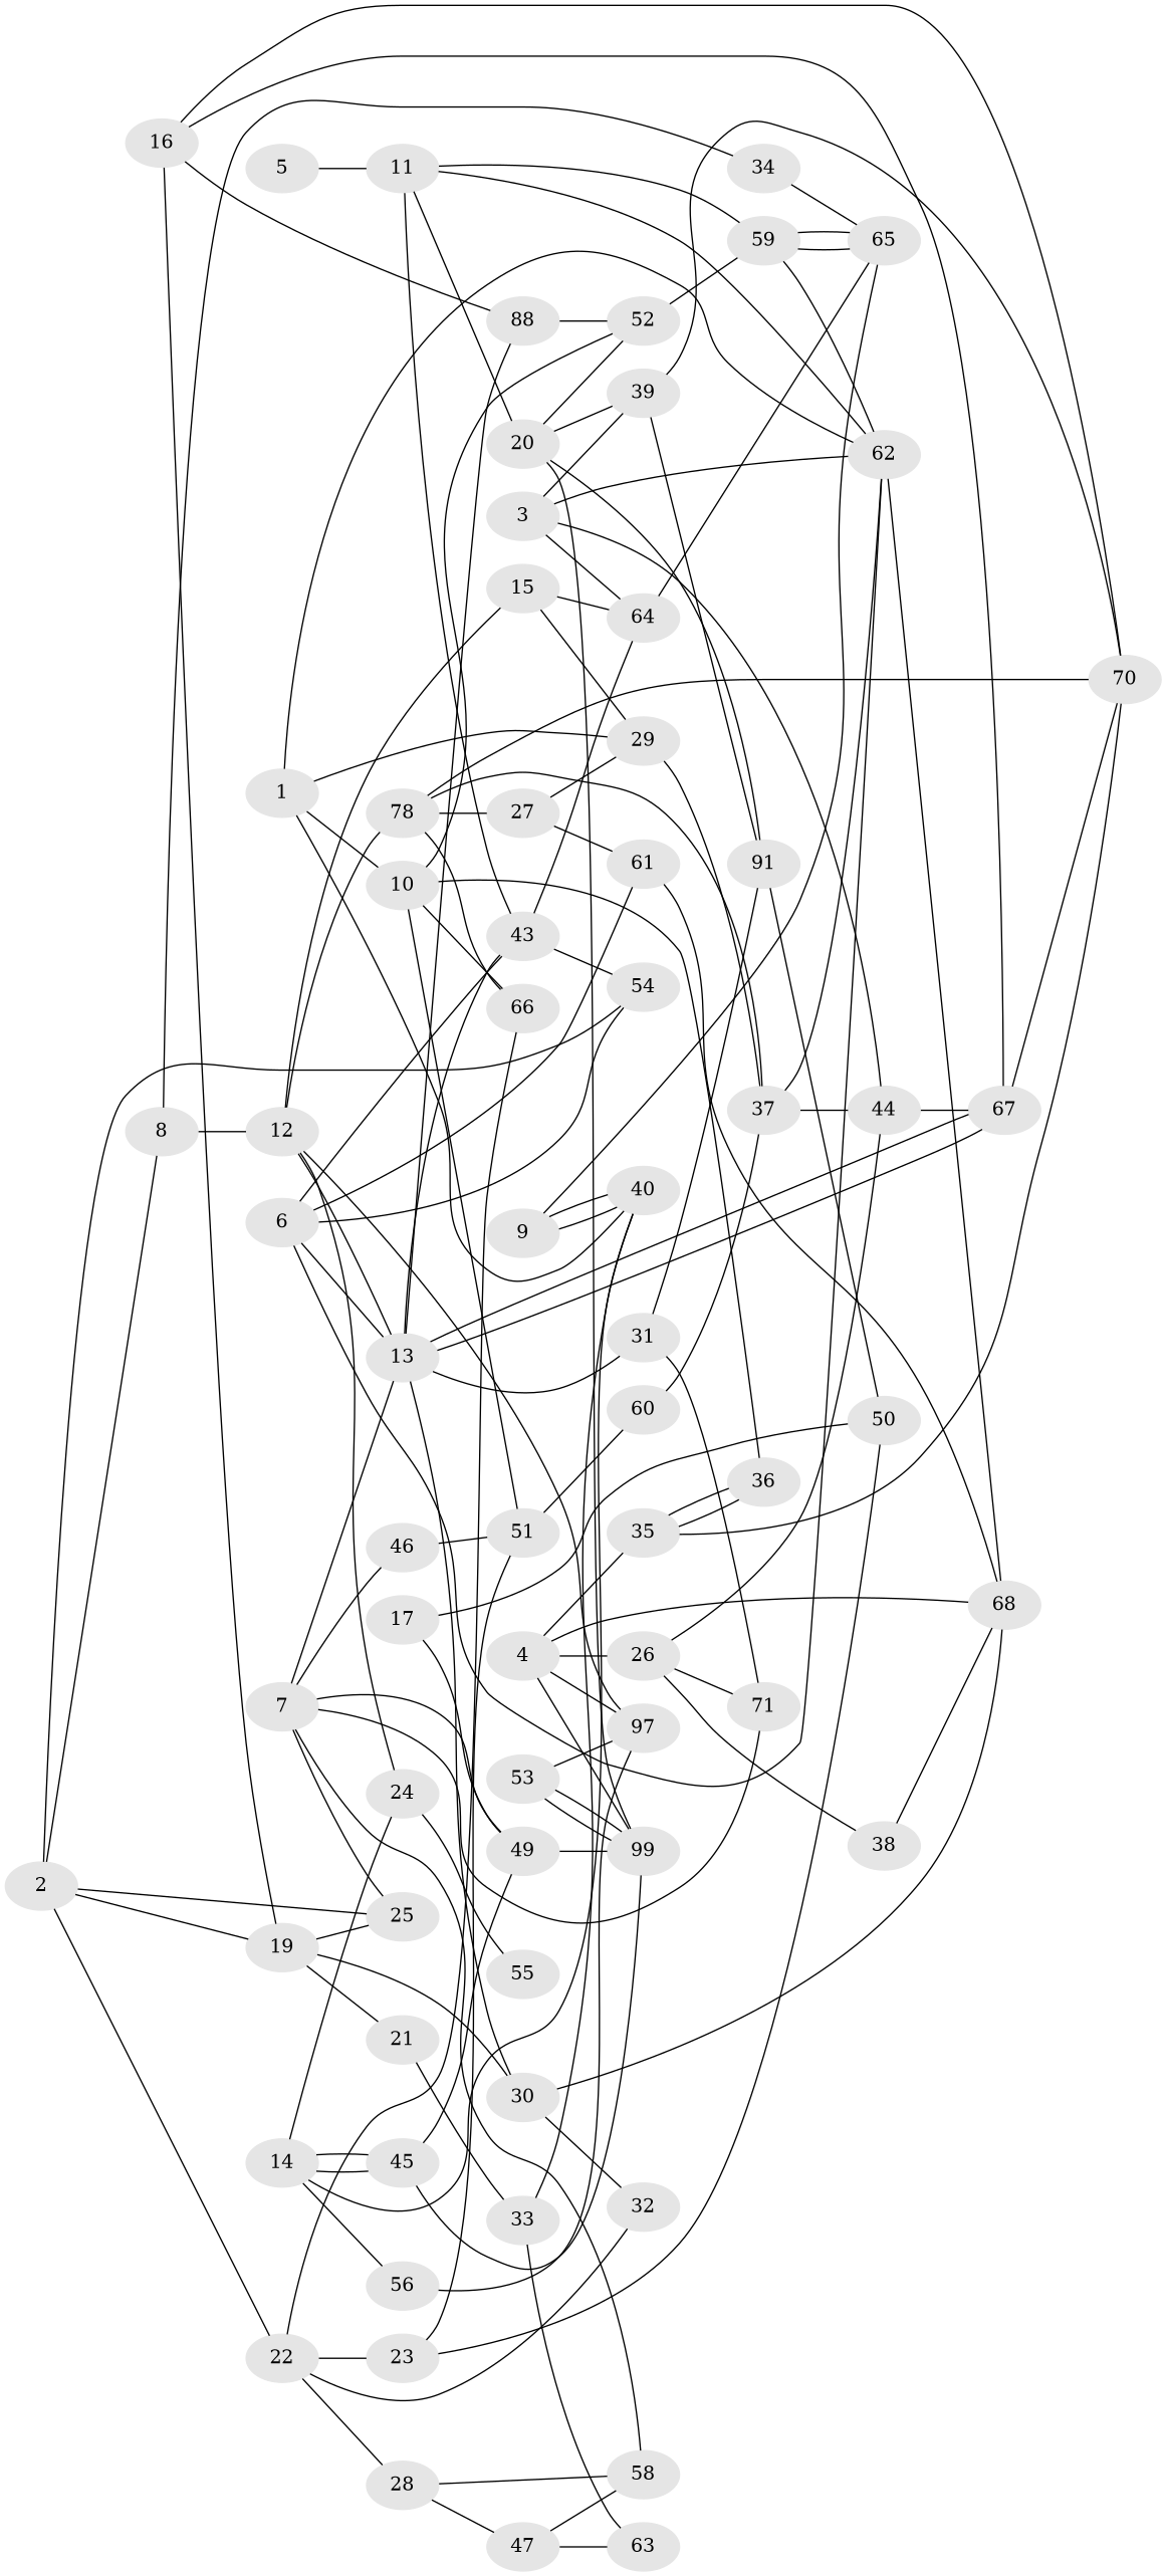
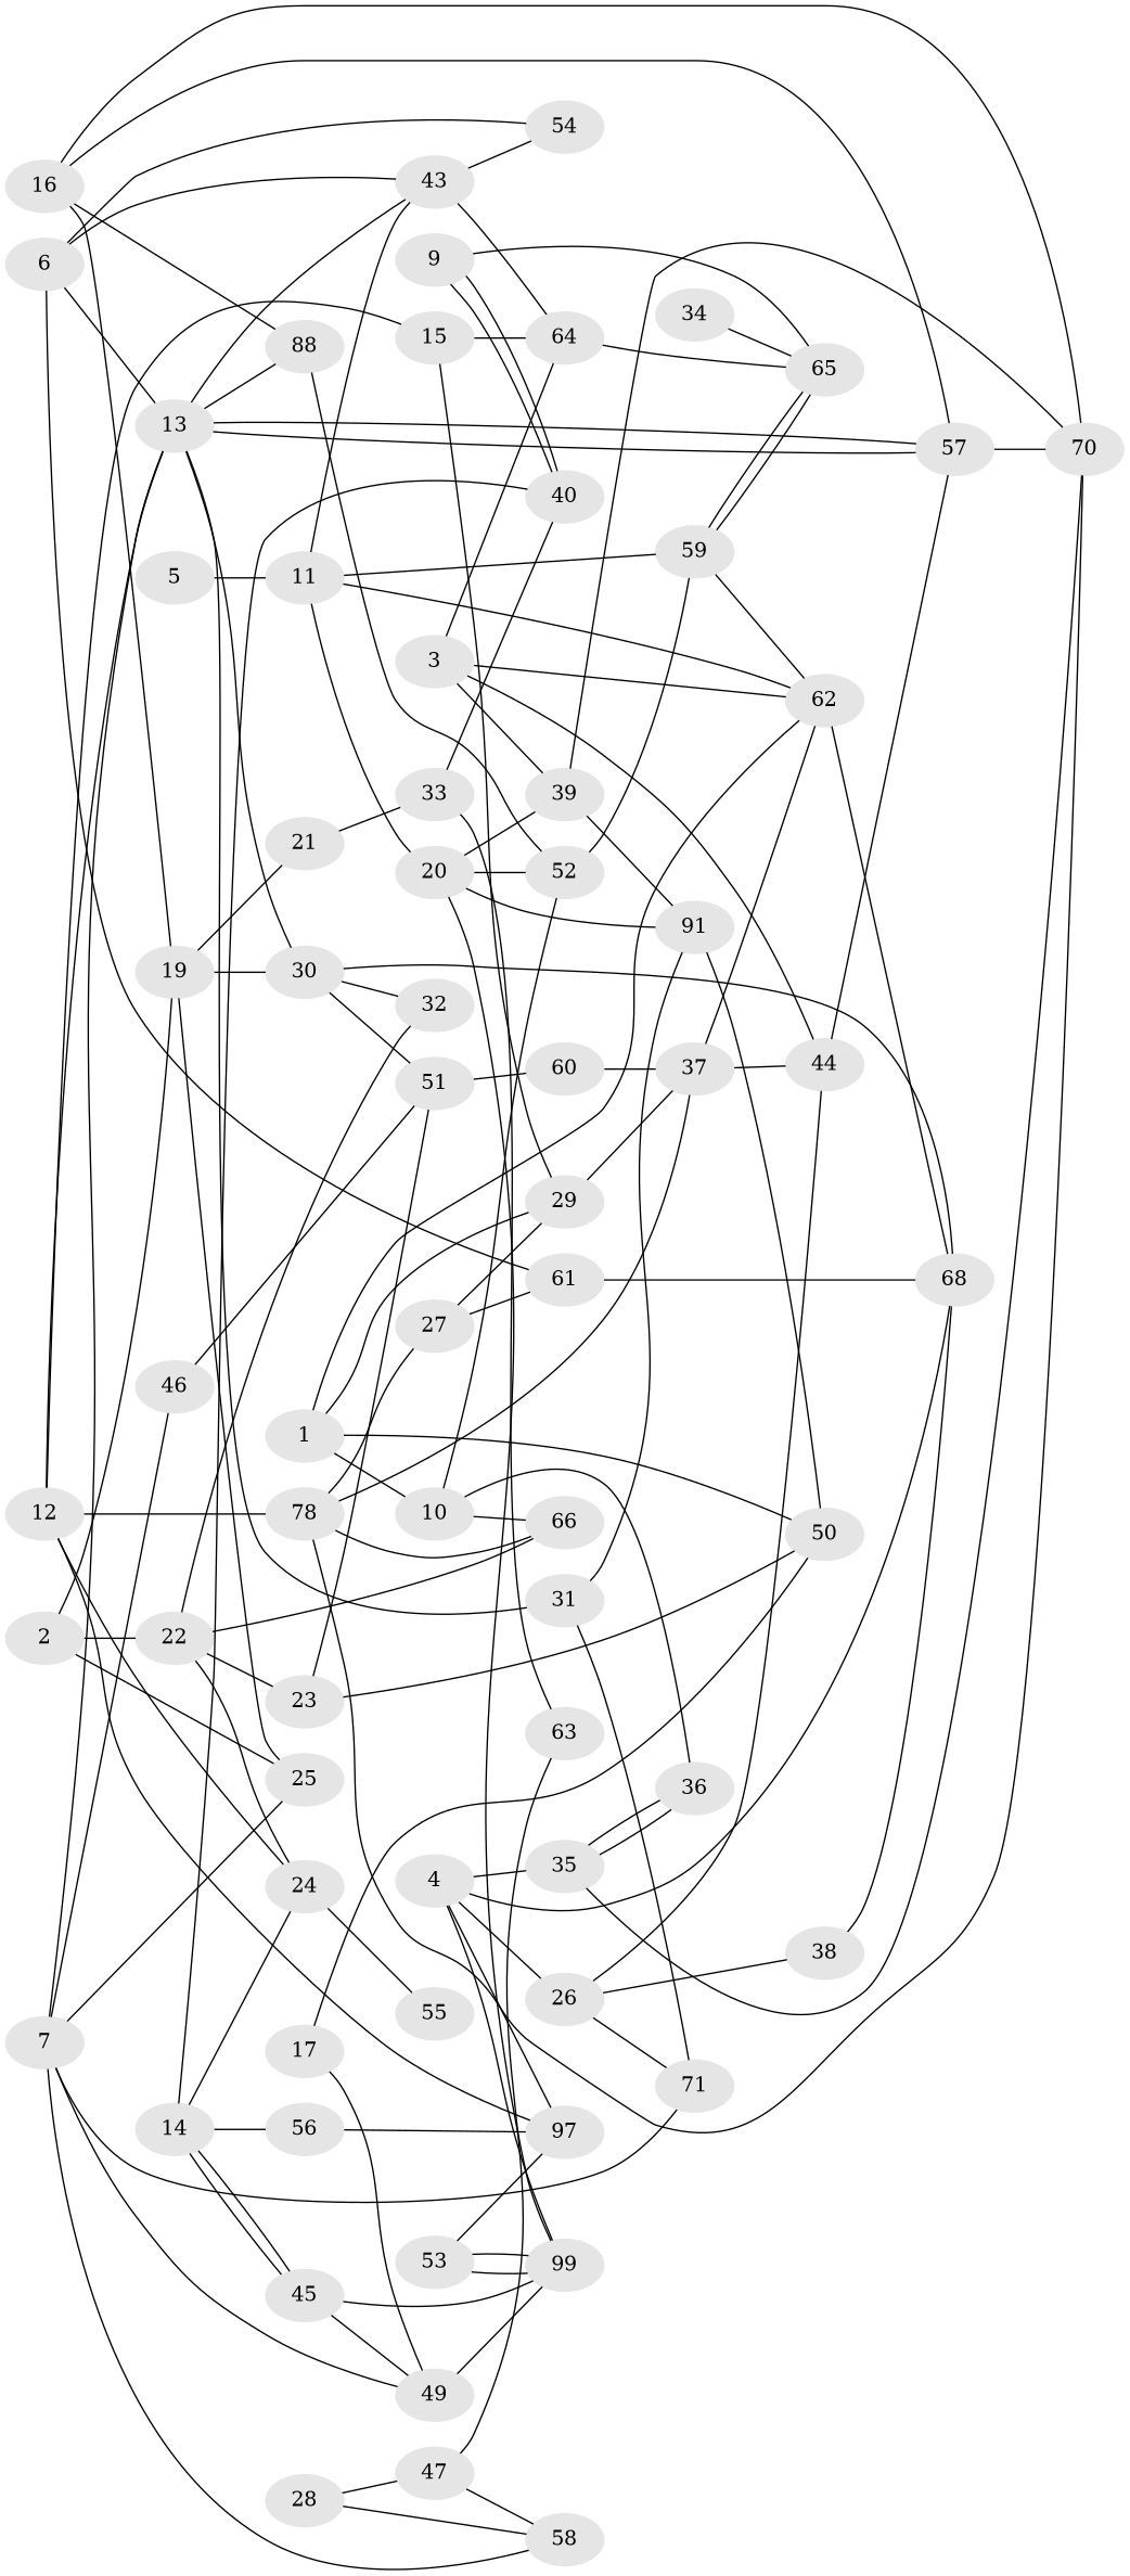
  graph {
    rankdir=LR
    node [color=gray90 style=filled]
    1
    10
    29
    50
    62
    36
    52
    66
    37
    68
    2
-   8
    19
    22
    25
    54
    12
    34
    30
    21
    23
    28
    32
    3
    39
    44
    64
    70
    n29 [label=91]
-   57 [label=67]
+   57
    65
    4
    26
    35
    n35 [label=97]
    n36 [label=99]
    71
    38
    5
    11
    43
    20
    59
    51
    6
    13
    61
    31
    n49 [label=88]
    7
    46
    49
    58
    15
    n55 [label=78]
    24
    9
    40
    27
    55
    14
    45
    56
    16
    17
    33
    63
    47
    60
    53
    1 -- 10
    1 -- 29
-   1 -- 40
+   1 -- 50
    1 -- 62
    10 -- 36
    10 -- 52
    10 -- 66
    29 -- 37
    62 -- 68
    52 -- 59
    37 -- 62
    37 -- 44
-   2 -- 8
    2 -- 19
    2 -- 22
    2 -- 25
-   2 -- 54
-   8 -- 12
-   8 -- 34
    19 -- 25
    19 -- 30
    19 -- 21
    22 -- 66
    22 -- 23
-   22 -- 28
+   22 -- 24
    22 -- 32
    12 -- n35
    12 -- 13
    12 -- 15
    12 -- n55
    12 -- 24
    34 -- 65
    30 -- 68
    30 -- 32
-   10 -- 51
+   30 -- 51
    21 -- 33
    23 -- 50
    23 -- 51
    28 -- 58
    28 -- 47
    3 -- 62
    3 -- 39
    3 -- 44
    3 -- 64
    39 -- 70
    39 -- n29
    44 -- 57
    64 -- 65
    n29 -- 50
    57 -- 70
    4 -- 68
    4 -- 26
    4 -- 35
    4 -- n35
    4 -- n36
    26 -- 44
    26 -- 71
    26 -- 38
    35 -- 36
    35 -- 36
    35 -- 70
    38 -- 68
    5 -- 11
    11 -- 62
    11 -- 43
    11 -- 20
    11 -- 59
    43 -- 54
    43 -- 64
    20 -- 52
    20 -- 39
    20 -- n29
    20 -- n36
    59 -- 62
    59 -- 65
    59 -- 65
    51 -- 60
-   6 -- 62
    6 -- 54
    6 -- 43
    6 -- 13
    6 -- 61
    13 -- 30
    13 -- 57
    13 -- 57
    13 -- 43
    13 -- 31
    13 -- n49
    61 -- 68
    31 -- n29
    31 -- 71
    n49 -- 52
    7 -- 25
    7 -- 71
    7 -- 13
    7 -- 46
    7 -- 49
    7 -- 58
    46 -- 51
    49 -- n36
    15 -- 29
    15 -- 64
    n55 -- 66
    n55 -- 37
    n55 -- 70
    n55 -- 27
    24 -- 55
    9 -- 65
    9 -- 40
    9 -- 40
    27 -- 29
    27 -- 61
    14 -- 24
    14 -- 40
    14 -- 45
    14 -- 45
    14 -- 56
    45 -- n36
    45 -- 49
    56 -- n35
    16 -- 19
    16 -- 70
    16 -- 57
    16 -- n49
    17 -- 50
    17 -- 49
    33 -- 40
    33 -- 63
    47 -- 58
    47 -- 63
    60 -- 37
    53 -- n35
    53 -- n36
    53 -- n36
  }
